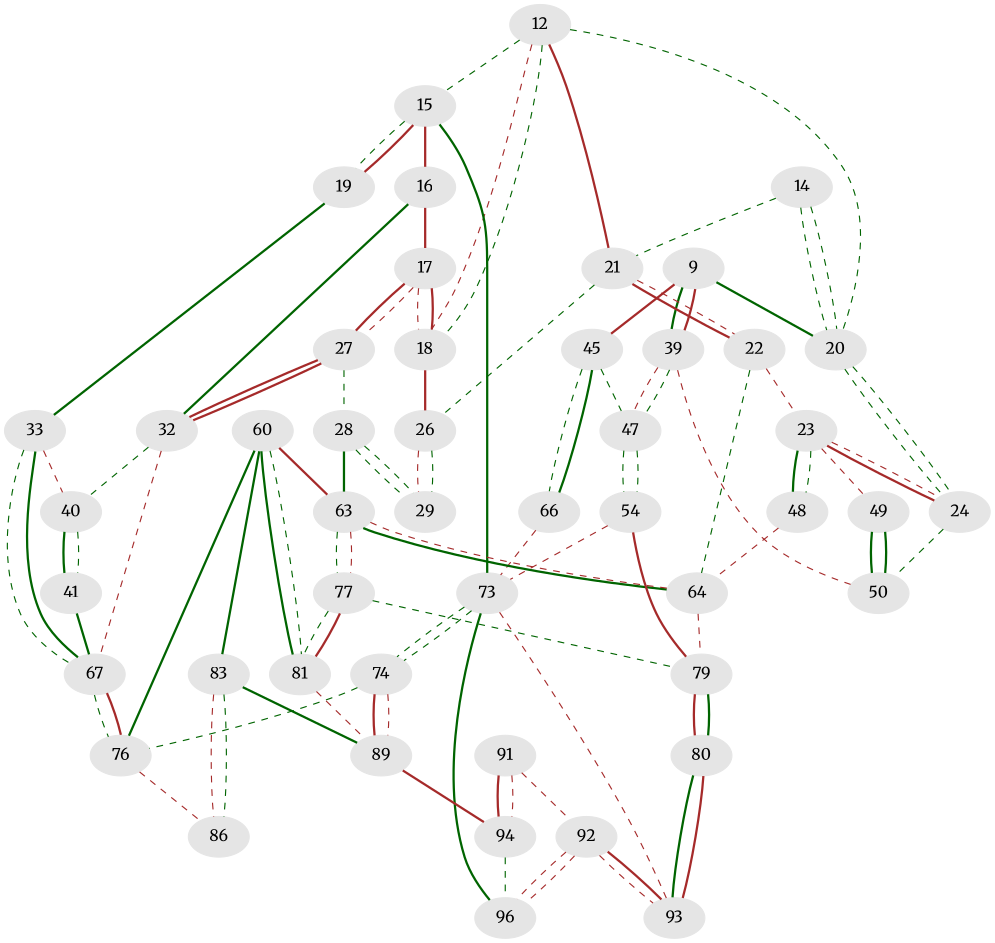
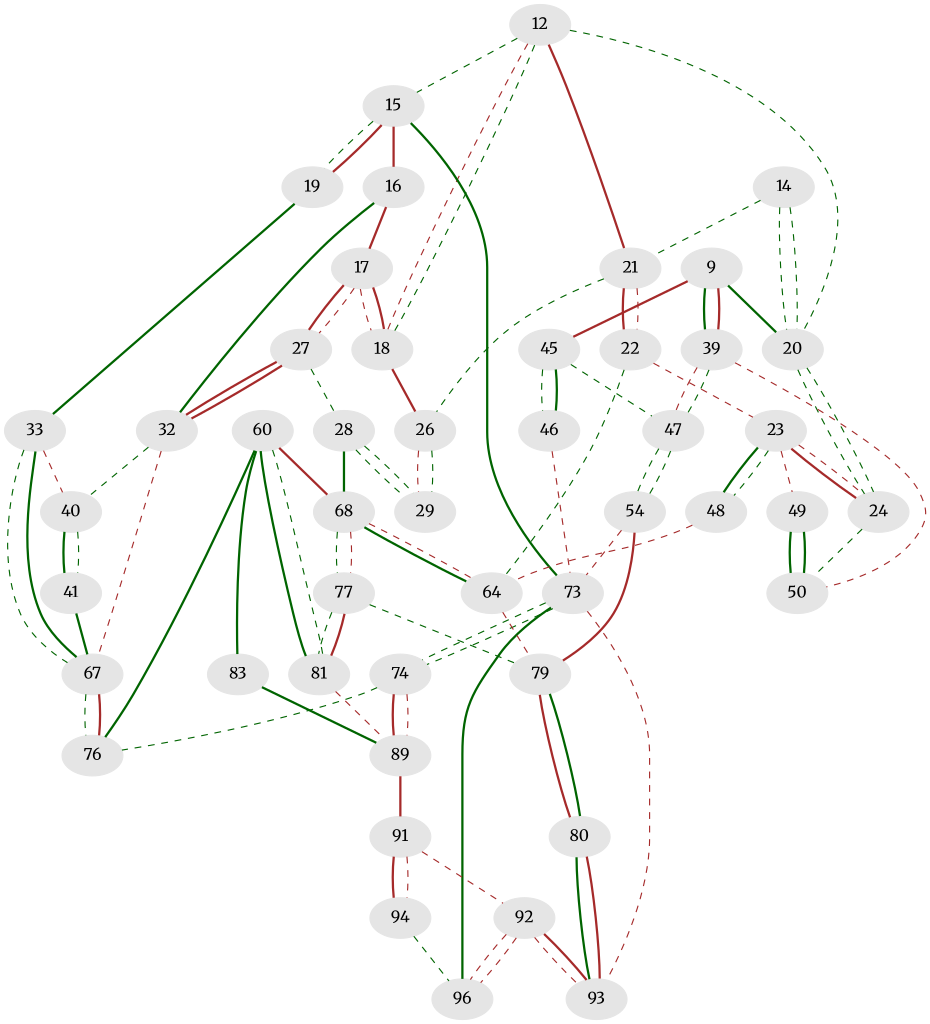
  graph {
    fontname=Merriweather
    node [color=gray90 fontname=Merriweather style=filled]
    edge [color=darkgreen fontname=Merriweather style=dashed]
    20 [super="+8"]
    9
    39
    45 [super="+10"]
    24
    50 [super="+38+37"]
    47
-   46 [super="+36+11" label=66]
+   46 [super="+36+11"]
    12 [super="+2"]
    15 [super="+4"]
    18
    21 [super="+13"]
    16
    19
    73 [super="+72+71"]
    26 [super="+25"]
    22
    14
    17
    32 [super="+31+30"]
    33
    74
    93 [super="+70"]
    96 [super="+95"]
    27
    40 [super="+35+34"]
    67 [super="+57"]
    28
    29
    23
    64 [super="+62+56"]
    48
    49
    79 [super="+78+65+66"]
-   63 [super="+61"]
+   63 [super="+61" label=68]
    77
    41
    76 [super="+75+58"]
    54
    80 [super="+69"]
    60 [super="+59"]
    81
    83 [super="+82"]
-   86
    89 [super="+84+85"]
    94 [super="+90+87+88"]
    91
    92
    20 -- 24
    20 -- 24
    9 -- 20 [style=bold]
    9 -- 39 [style=bold]
    9 -- 39 [color=brown style=bold]
    9 -- 45 [color=brown style=bold]
    39 -- 50 [color=brown]
    39 -- 47 [color=brown]
    39 -- 47
    45 -- 47
    45 -- 46 [weight=2]
    45 -- 46 [style=bold]
    24 -- 50
    47 -- 54
    47 -- 54
    46 -- 73 [color=brown weight=3]
    12 -- 20
    12 -- 15
    12 -- 18 [color=brown]
    12 -- 18
    12 -- 21 [color=brown style=bold]
    15 -- 16 [color=brown style=bold]
    15 -- 19 [weight=2]
    15 -- 19 [color=brown style=bold]
    15 -- 73 [style=bold weight=2]
    18 -- 26 [color=brown style=bold]
    21 -- 26
    21 -- 22 [color=brown style=bold]
    21 -- 22 [color=brown]
    16 -- 17 [color=brown style=bold]
    16 -- 32 [style=bold]
    19 -- 33 [style=bold]
    73 -- 74
    73 -- 74
    73 -- 93 [color=brown]
    73 -- 96 [style=bold weight=2]
    26 -- 29 [color=brown weight=2]
    26 -- 29
    22 -- 23 [color=brown]
    22 -- 64
    14 -- 20 [weight=2]
    14 -- 20
    14 -- 21
    17 -- 18 [color=brown]
    17 -- 18 [color=brown style=bold]
    17 -- 27 [color=brown style=bold]
    17 -- 27 [color=brown]
    32 -- 40 [weight=2]
    32 -- 67 [color=brown]
    33 -- 40 [color=brown]
    33 -- 67
    33 -- 67 [style=bold]
    74 -- 76
    74 -- 89 [color=brown style=bold]
    74 -- 89 [color=brown]
    27 -- 32 [color=brown style=bold]
    27 -- 32 [color=brown style=bold]
    27 -- 28
    40 -- 41 [style=bold weight=2]
    40 -- 41
    67 -- 76 [weight=2]
    67 -- 76 [color=brown style=bold]
    28 -- 29
    28 -- 29
    28 -- 63 [style=bold]
    23 -- 24 [color=brown style=bold]
    23 -- 24 [color=brown]
    23 -- 48 [style=bold]
    23 -- 48
    23 -- 49 [color=brown]
    64 -- 79 [color=brown weight=3]
    48 -- 64 [color=brown]
    49 -- 50 [style=bold weight=2]
    49 -- 50 [style=bold]
    79 -- 80 [color=brown style=bold weight=2]
    79 -- 80 [style=bold]
    63 -- 64 [style=bold weight=2]
    63 -- 64 [color=brown]
    63 -- 77
    63 -- 77 [color=brown]
    77 -- 79
    77 -- 81
    77 -- 81 [color=brown style=bold]
    41 -- 67 [style=bold]
-   76 -- 86 [color=brown]
    54 -- 73 [color=brown]
    54 -- 79 [color=brown style=bold]
    80 -- 93 [style=bold weight=2]
    80 -- 93 [color=brown style=bold]
    60 -- 63 [color=brown style=bold]
    60 -- 76 [style=bold]
    60 -- 81 [style=bold]
    60 -- 81
    60 -- 83 [style=bold]
    81 -- 89 [color=brown]
-   83 -- 86 [color=brown weight=2]
-   83 -- 86
    83 -- 89 [style=bold]
-   89 -- 94 [color=brown style=bold weight=2]
+   89 -- 91 [color=brown style=bold weight=2]
    94 -- 96
    91 -- 94 [color=brown style=bold weight=2]
    91 -- 94 [color=brown]
    91 -- 92 [color=brown]
    92 -- 93 [color=brown]
    92 -- 93 [color=brown style=bold]
    92 -- 96 [color=brown]
    92 -- 96 [color=brown]
  }
